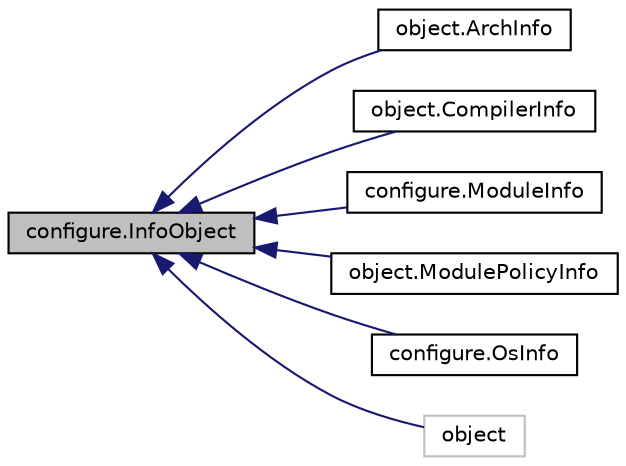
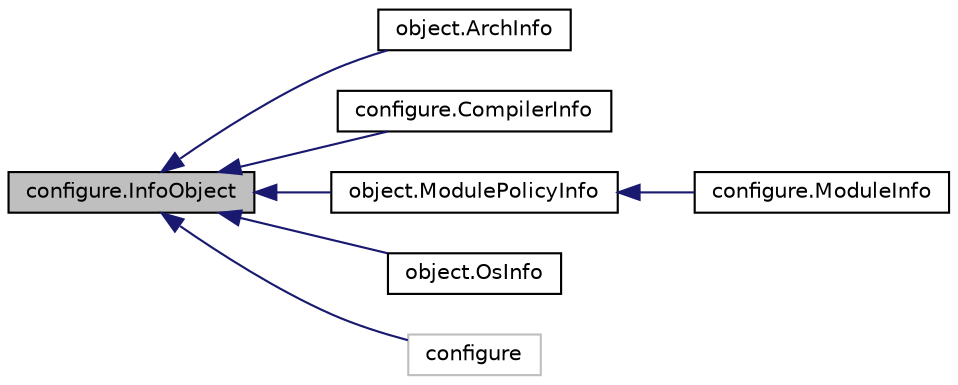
  digraph {
    rankdir=LR
    node [color=black fillcolor=white fontname=Helvetica fontsize=10 shape=record style=filled]
    edge [color=midnightblue dir=back fontname=Helvetica fontsize=10 labelfontname=Helvetica labelfontsize=10 style=solid]
    n1 [fillcolor=grey75 fontcolor=black height=0.2 label="configure.InfoObject" width=0.4]
    n2 [height=0.2 label="object.ArchInfo" width=0.4]
-   n3 [height=0.2 label="object.CompilerInfo" width=0.4]
+   n3 [height=0.2 label="configure.CompilerInfo" width=0.4]
    n4 [height=0.2 label="configure.ModuleInfo" width=0.4]
    n5 [height=0.2 label="object.ModulePolicyInfo" width=0.4]
-   n6 [height=0.2 label="configure.OsInfo" width=0.4]
-   n7 [color=grey75 height=0.2 label=object width=0.4]
+   n6 [height=0.2 label="object.OsInfo" width=0.4]
+   n7 [color=grey75 height=0.2 label=configure width=0.4]
    n1 -> n2
    n1 -> n3
-   n1 -> n4
+   n5 -> n4
    n1 -> n5
    n1 -> n6
    n1 -> n7
  }
